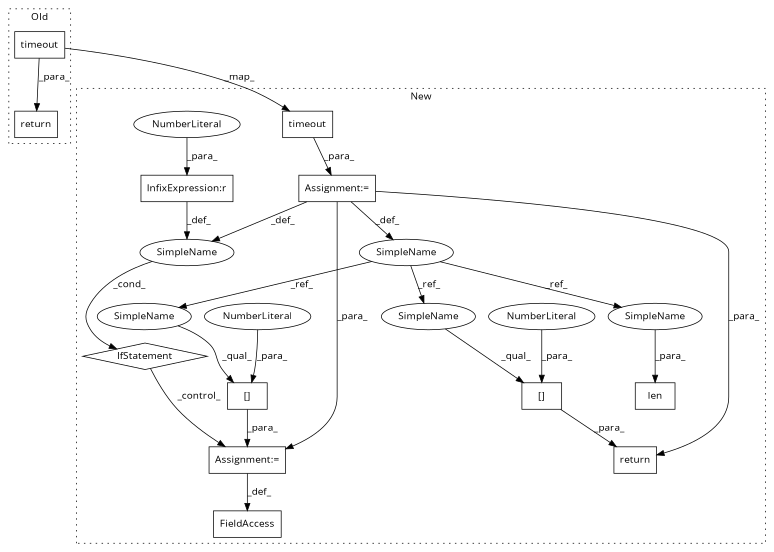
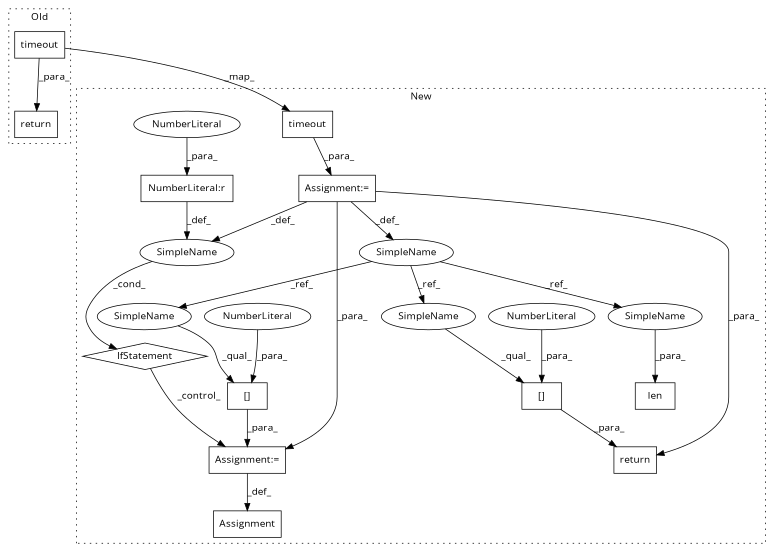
  digraph {
    fontname="Open Sans"
    node [a=42 fontname="Open Sans" l=1 shape=box]
    edge [fontname="Open Sans"]
    n1 [a=32 l="8,1" label=timeout s="2759,2807"]
    n2 [a=41 l=7 label=return s=2752]
    n3 [a=32 l="8,1" label=timeout s="2899,2947"]
    n4 [a=2 l="7,1" label="[]" s="3000,3008"]
    n5 [a=34 label=NumberLiteral s=3007 shape=ellipse]
    n6 [a=2 l="7,1" label="[]" s="3028,3036"]
    n7 [a=34 label=NumberLiteral s=3035 shape=ellipse]
-   n8 [a=22 l=16 label=FieldAccess s=2983]
+   n8 [a=22 l=16 label=Assignment s=2983]
    n9 [l=6 label=SimpleName s=2892 shape=ellipse]
    n10 [a=7 label="Assignment:=" s=2898]
-   n11 [a=27 l=3 label="InfixExpression:r" s=2969]
+   n11 [a=27 l=3 label="NumberLiteral:r" s=2969]
    n12 [a=34 label=NumberLiteral s=2972 shape=ellipse]
    n13 [a=32 l="4,1" label=len s="2958,2968"]
    n14 [a=25 l="4,2" label=IfStatement s="2954,2973" shape=diamond]
    n15 [label=SimpleName shape=ellipse l=""]
    n16 [a=7 label="Assignment:=" s=2999]
    n17 [a=41 l=7 label=return s=3021]
    n18 [l=6 label=SimpleName s=3000 shape=ellipse]
    n19 [l=6 label=SimpleName s=3028 shape=ellipse]
    n20 [l=6 label=SimpleName s=2962 shape=ellipse]
    subgraph cluster_1 {
      label=Old
      style=dotted
      n1
      n2
    }
    subgraph cluster_2 {
      label=New
      style=dotted
      n3
      n4
      n5
      n6
      n7
      n8
      n9
      n10
      n11
      n12
      n13
      n14
      n15
      n16
      n17
      n18
      n19
      n20
    }
    n1 -> n2 [label=_para_]
    n1 -> n3 [label=_map_]
    n3 -> n10 [label=_para_]
    n4 -> n16 [label=_para_]
    n5 -> n4 [label=_para_]
    n6 -> n17 [label=_para_]
    n7 -> n6 [label=_para_]
    n9 -> n18 [label=_ref_]
    n9 -> n19 [label=_ref_]
    n9 -> n20 [label=_ref_]
    n10 -> n9 [label=_def_]
    n10 -> n15 [label=_def_]
    n10 -> n16 [label=_para_]
    n10 -> n17 [label=_para_]
    n11 -> n15 [label=_def_]
    n12 -> n11 [label=_para_]
    n14 -> n16 [label=_control_]
    n15 -> n14 [label=_cond_]
    n16 -> n8 [label=_def_]
    n18 -> n4 [label=_qual_]
    n19 -> n6 [label=_qual_]
    n20 -> n13 [label=_para_]
  }
